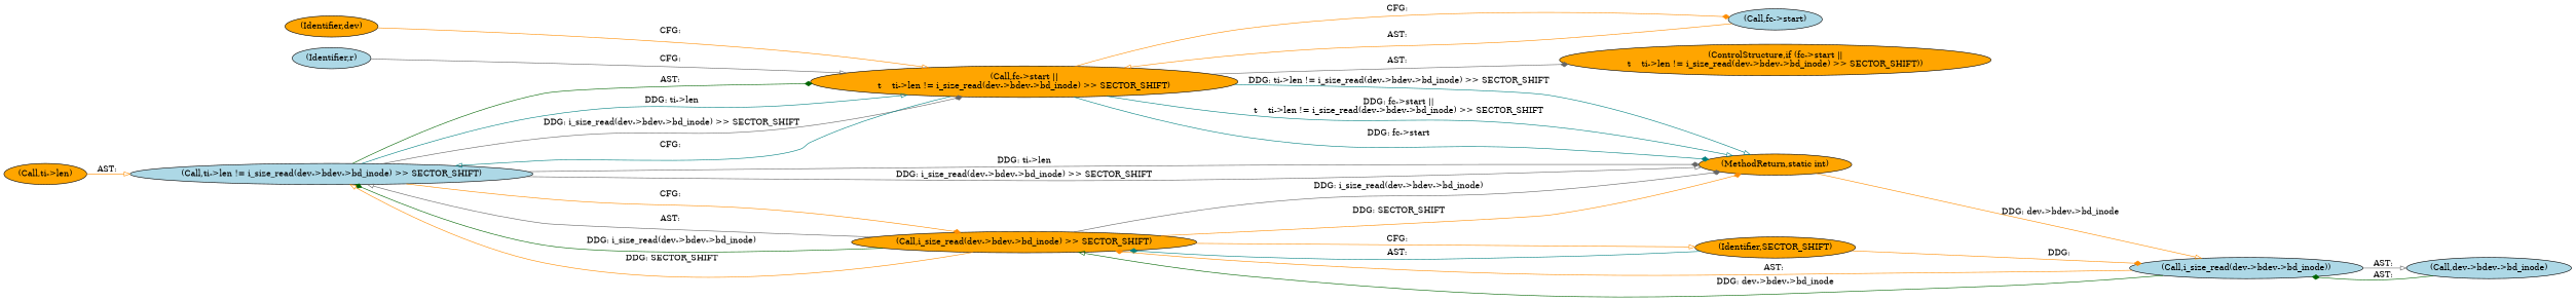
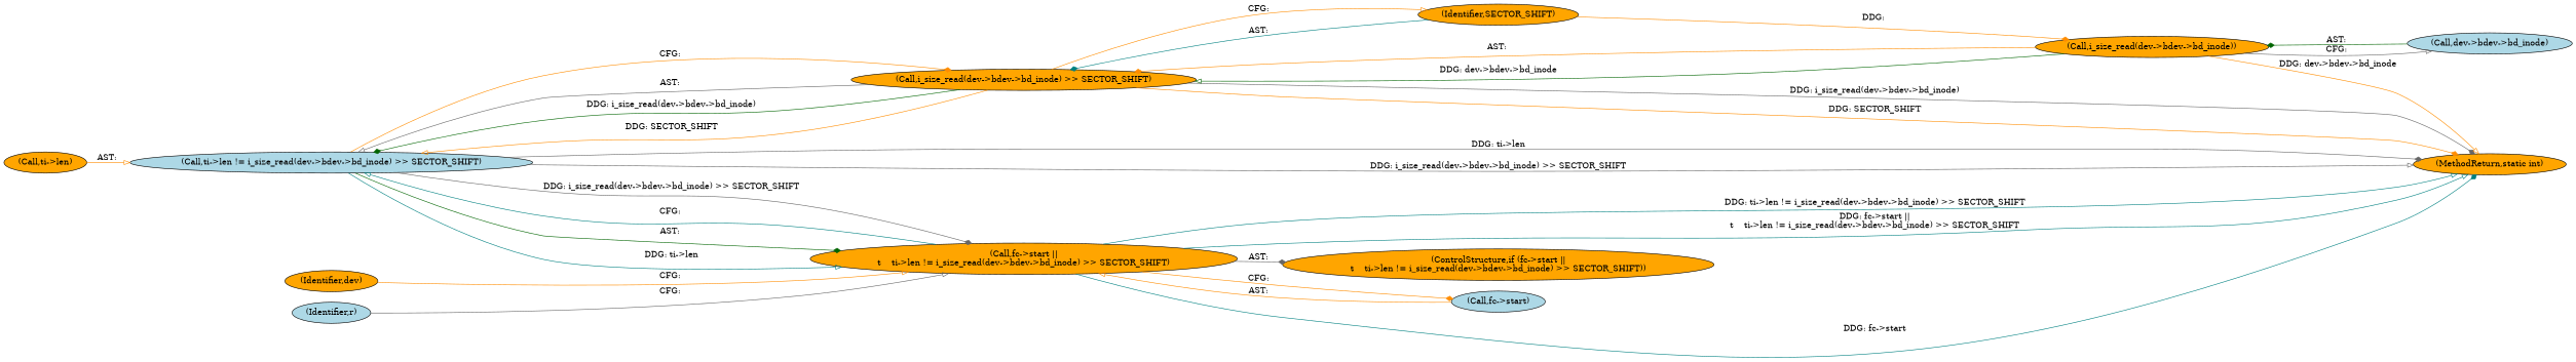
  digraph {
    rankdir=LR
    node [fillcolor=orange style=filled]
    edge [arrowhead=onormal color=darkorange]
    n1 [fillcolor=lightblue label="(Call,ti->len != i_size_read(dev->bdev->bd_inode) >> SECTOR_SHIFT)"]
    n2 [label="(Call,i_size_read(dev->bdev->bd_inode) >> SECTOR_SHIFT)"]
    n3 [label="(Call,fc->start ||\n\t    ti->len != i_size_read(dev->bdev->bd_inode) >> SECTOR_SHIFT)"]
    n4 [label="(MethodReturn,static int)"]
    n5 [label="(Identifier,SECTOR_SHIFT)"]
    n6 [fillcolor=lightblue label="(Call,fc->start)"]
    n7 [label="(ControlStructure,if (fc->start ||\n\t    ti->len != i_size_read(dev->bdev->bd_inode) >> SECTOR_SHIFT))"]
-   n8 [fillcolor=lightblue label="(Call,i_size_read(dev->bdev->bd_inode))"]
+   n8 [label="(Call,i_size_read(dev->bdev->bd_inode))"]
    n9 [fillcolor=lightblue label="(Call,dev->bdev->bd_inode)"]
    n10 [label="(Identifier,dev)"]
    n11 [label="(Call,ti->len)"]
    n12 [fillcolor=lightblue label="(Identifier,r)"]
    n1 -> n2 [arrowhead=diamond label="CFG: "]
    n1 -> n3 [arrowhead=diamond color=darkgreen label="AST: "]
    n1 -> n3 [color=teal label="DDG: ti->len"]
    n1 -> n3 [arrowhead=diamond color=gray40 label="DDG: i_size_read(dev->bdev->bd_inode) >> SECTOR_SHIFT"]
    n1 -> n4 [arrowhead=diamond color=gray40 label="DDG: ti->len"]
    n1 -> n4 [color=gray40 label="DDG: i_size_read(dev->bdev->bd_inode) >> SECTOR_SHIFT"]
    n2 -> n1 [color=gray40 label="AST: "]
    n2 -> n1 [arrowhead=diamond color=darkgreen label="DDG: i_size_read(dev->bdev->bd_inode)"]
    n2 -> n1 [label="DDG: SECTOR_SHIFT"]
    n2 -> n4 [arrowhead=diamond color=gray40 label="DDG: i_size_read(dev->bdev->bd_inode)"]
    n2 -> n4 [arrowhead=diamond label="DDG: SECTOR_SHIFT"]
    n2 -> n5 [label="CFG: "]
    n3 -> n1 [color=teal label="CFG: "]
    n3 -> n4 [color=teal label="DDG: ti->len != i_size_read(dev->bdev->bd_inode) >> SECTOR_SHIFT"]
    n3 -> n4 [color=teal label="DDG: fc->start ||\n\t    ti->len != i_size_read(dev->bdev->bd_inode) >> SECTOR_SHIFT"]
    n3 -> n4 [arrowhead=diamond color=teal label="DDG: fc->start"]
    n3 -> n6 [arrowhead=diamond label="CFG: "]
    n3 -> n7 [arrowhead=diamond color=gray40 label="AST: "]
    n5 -> n2 [arrowhead=diamond color=teal label="AST: "]
    n5 -> n8 [arrowhead=diamond label="DDG: "]
    n6 -> n3 [label="AST: "]
    n8 -> n2 [arrowhead=diamond label="AST: "]
    n8 -> n2 [color=darkgreen label="DDG: dev->bdev->bd_inode"]
-   n4 -> n8 [label="DDG: dev->bdev->bd_inode"]
-   n8 -> n9 [color=gray40 label="AST: "]
+   n8 -> n4 [label="DDG: dev->bdev->bd_inode"]
+   n8 -> n9 [color=gray40 label="CFG: "]
    n9 -> n8 [arrowhead=diamond color=darkgreen label="AST: "]
    n10 -> n3 [label="CFG: "]
    n11 -> n1 [label="AST: "]
    n12 -> n3 [color=gray40 label="CFG: "]
  }
